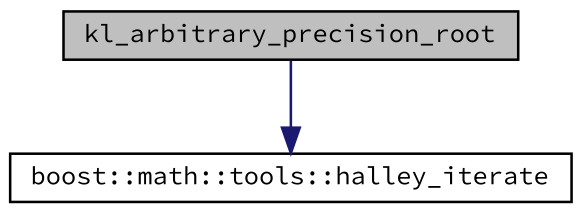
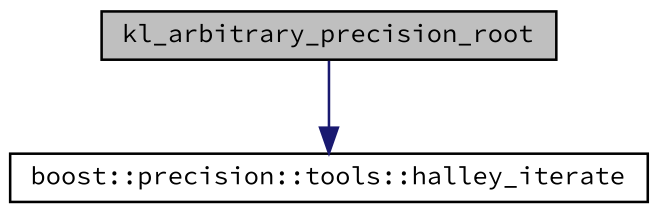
  digraph {
    rankdir=TB
    fontname="Source Code Pro"
    node [color=black fontname="Source Code Pro" fontsize=10 shape=record style=filled]
    n1 [fillcolor=grey75 fontcolor=black height=0.2 label=kl_arbitrary_precision_root width=0.4]
-   n2 [fillcolor=white height=0.2 label="boost::math::tools::halley_iterate" width=0.4]
+   n2 [fillcolor=white height=0.2 label="boost::precision::tools::halley_iterate" width=0.4]
    n1 -> n2 [color=midnightblue fontname="Source Code Pro" fontsize=10 labelfontname=Helvetica labelfontsize=10 style=solid]
  }
